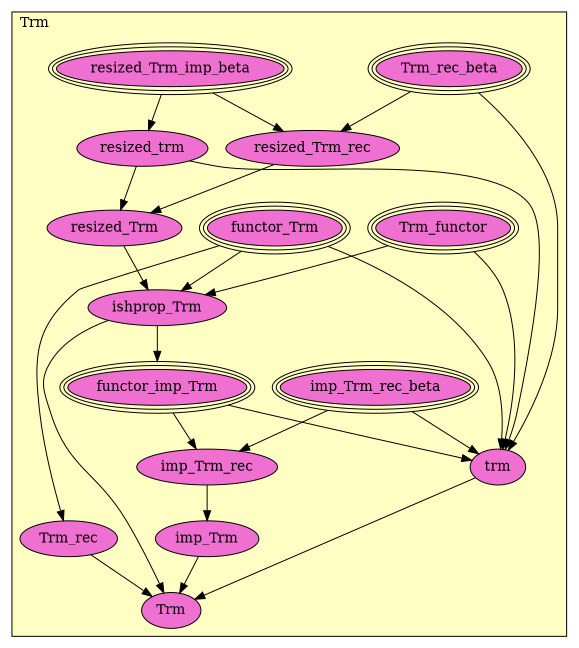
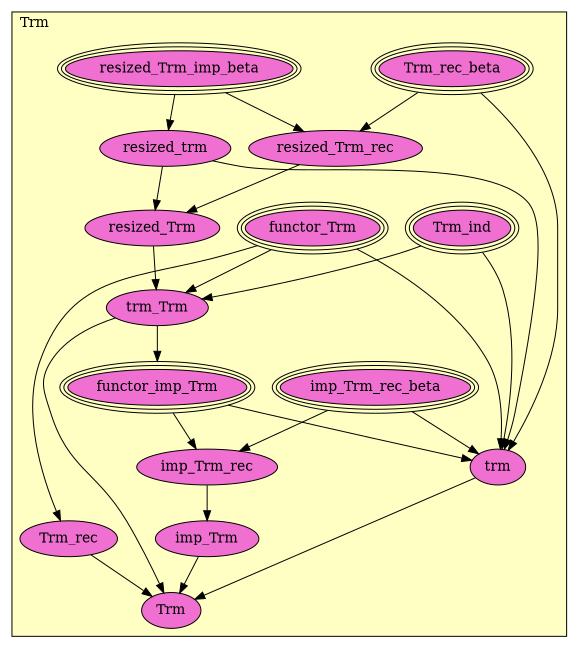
  digraph {
    node [fillcolor="#F070D1" style=filled]
    n1 [label=resized_Trm_imp_beta peripheries=3]
    n2 [label=resized_Trm_rec]
    n3 [label=resized_trm]
    n4 [label=resized_Trm]
    n5 [label=imp_Trm_rec_beta peripheries=3]
    n6 [label=functor_imp_Trm peripheries=3]
    n7 [label=imp_Trm_rec]
    n8 [label=imp_Trm]
-   n9 [label=Trm_functor peripheries=3]
+   n9 [label=Trm_ind peripheries=3]
    n10 [label=functor_Trm peripheries=3]
    n11 [label=Trm_rec_beta peripheries=3]
    n12 [label=Trm_rec]
-   n13 [label=ishprop_Trm]
+   n13 [label=trm_Trm]
    n14 [label=trm]
    n15 [label=Trm]
    subgraph cluster_1 {
      fillcolor="#FFFFC3"
      label=Trm
      labeljust=l
      style=filled
      n1
      n2
      n3
      n4
      n5
      n6
      n7
      n8
      n9
      n10
      n11
      n12
      n13
      n14
      n15
    }
    n1 -> n2
    n1 -> n3
    n2 -> n4
    n3 -> n4
    n3 -> n14
    n4 -> n13
    n5 -> n7
    n5 -> n14
    n6 -> n7
    n6 -> n14
    n7 -> n8
    n8 -> n15
    n9 -> n13
    n9 -> n14
    n10 -> n12
    n10 -> n13
    n10 -> n14
    n11 -> n2
    n11 -> n14
    n12 -> n15
    n13 -> n6
    n13 -> n15
    n14 -> n15
  }
